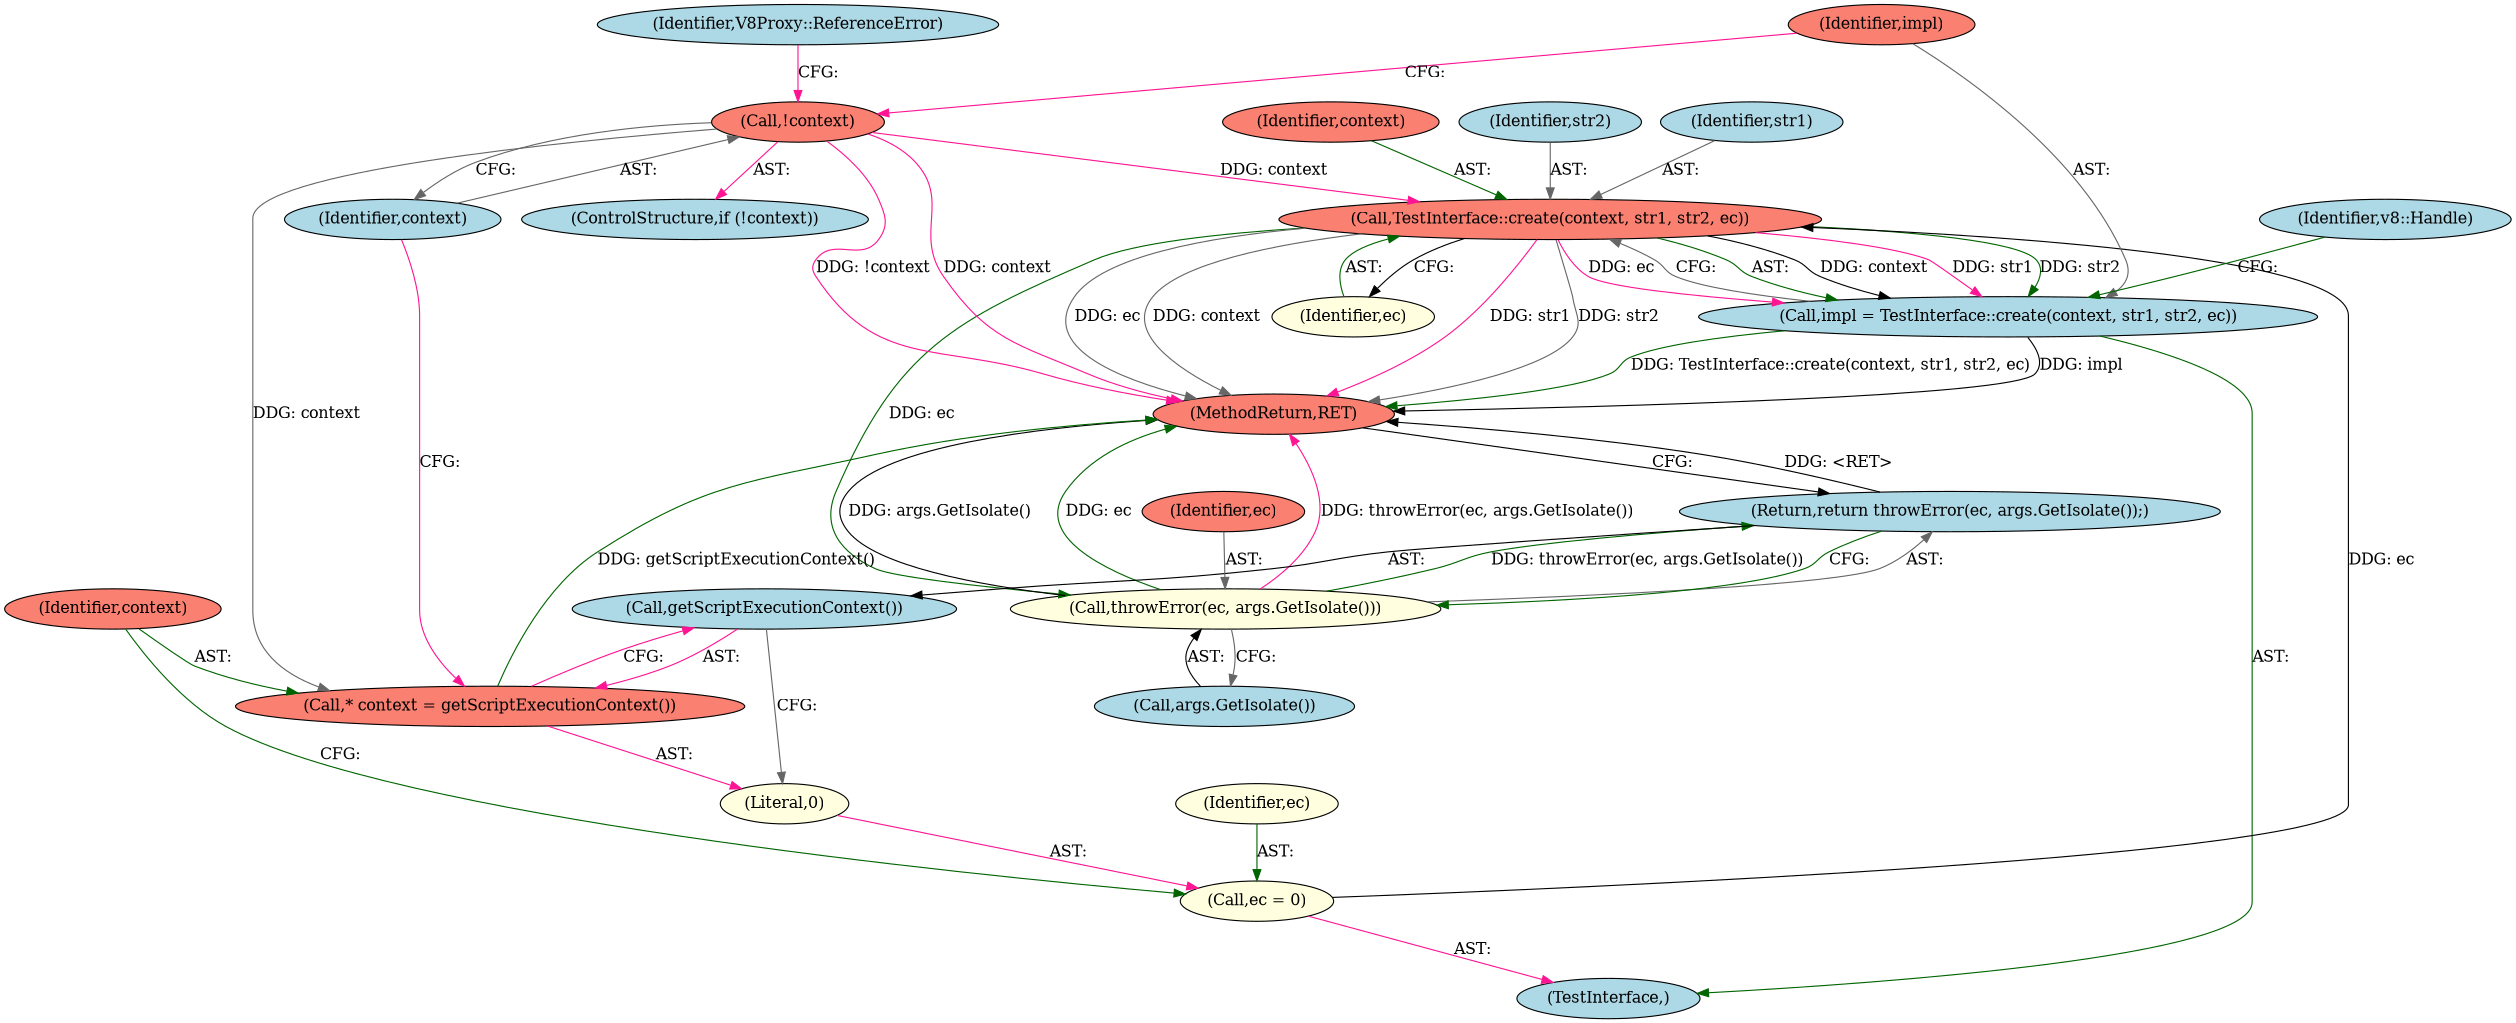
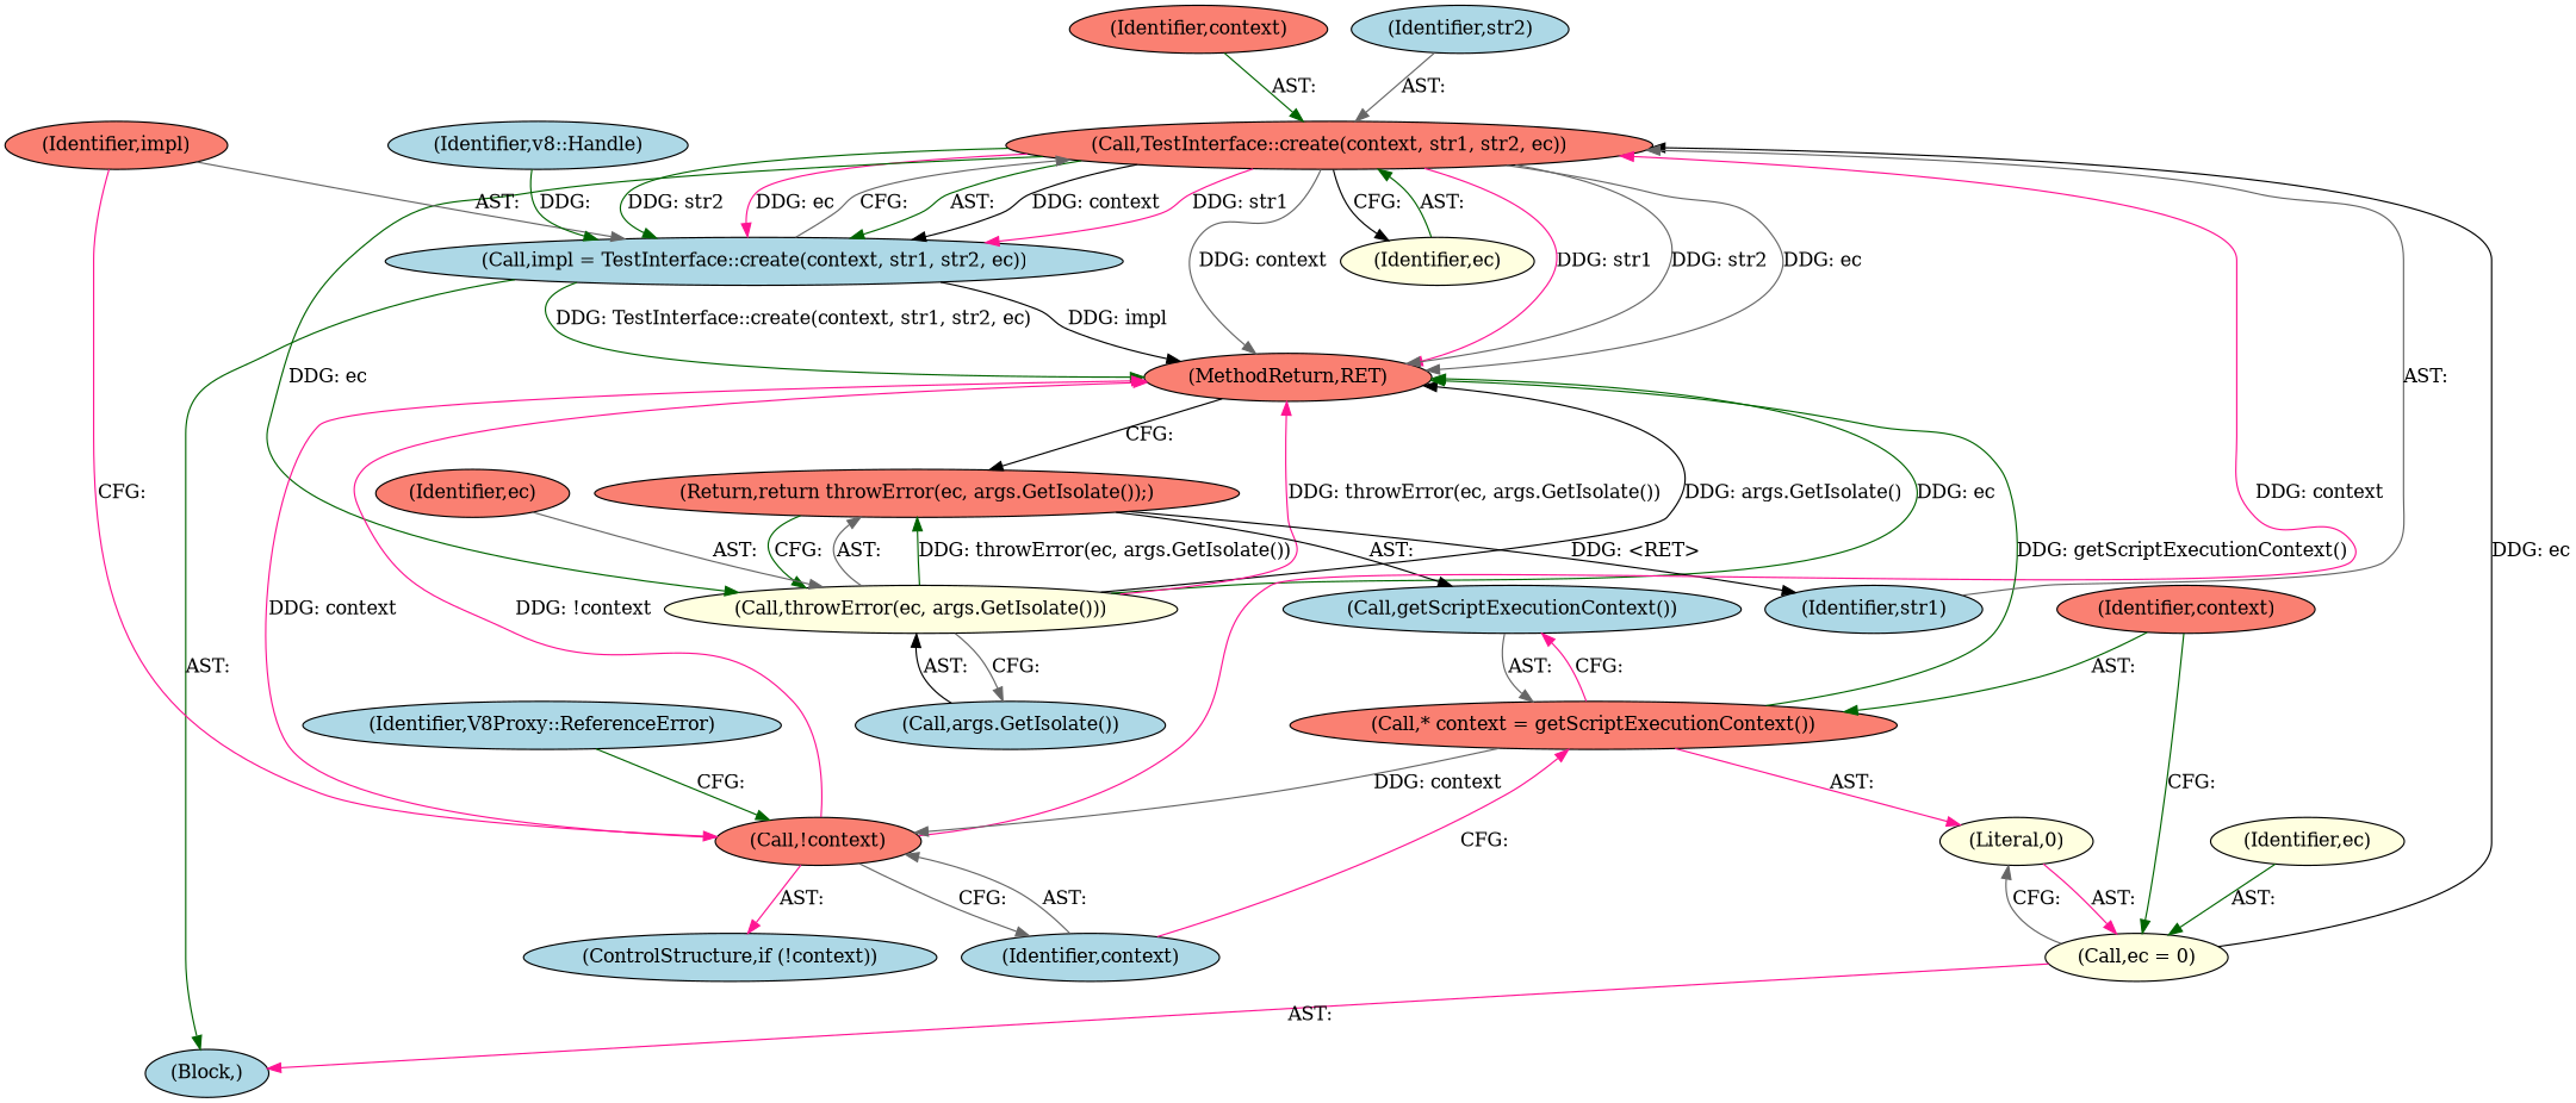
  digraph {
    node [fillcolor=lightblue style=filled]
    edge [color=darkgreen]
    n1 [fillcolor=salmon label="(Call,TestInterface::create(context, str1, str2, ec))"]
    n2 [label="(Call,impl = TestInterface::create(context, str1, str2, ec))"]
    n3 [fillcolor=lightyellow label="(Call,throwError(ec, args.GetIsolate()))"]
    n4 [fillcolor=salmon label="(MethodReturn,RET)"]
    n5 [fillcolor=lightyellow label="(Identifier,ec)"]
-   n6 [label="(TestInterface,)"]
-   n7 [label="(Return,return throwError(ec, args.GetIsolate());)"]
+   n6 [label="(Block,)"]
+   n7 [fillcolor=salmon label="(Return,return throwError(ec, args.GetIsolate());)"]
    n8 [label="(Call,args.GetIsolate())"]
    n9 [fillcolor=salmon label="(Call,!context)"]
    n10 [label="(Identifier,context)"]
    n11 [label="(ControlStructure,if (!context))"]
    n12 [fillcolor=salmon label="(Call,* context = getScriptExecutionContext())"]
    n13 [label="(Call,getScriptExecutionContext())"]
    n14 [fillcolor=lightyellow label="(Literal,0)"]
    n15 [fillcolor=lightyellow label="(Call,ec = 0)"]
    n16 [fillcolor=salmon label="(Identifier,context)"]
    n17 [fillcolor=salmon label="(Identifier,impl)"]
    n18 [label="(Identifier,str1)"]
    n19 [fillcolor=salmon label="(Identifier,context)"]
    n20 [label="(Identifier,V8Proxy::ReferenceError)"]
    n21 [fillcolor=salmon label="(Identifier,ec)"]
    n22 [label="(Identifier,v8::Handle)"]
    n23 [label="(Identifier,str2)"]
    n24 [fillcolor=lightyellow label="(Identifier,ec)"]
    n1 -> n2 [label="AST: "]
    n1 -> n2 [color=black label="DDG: context"]
    n1 -> n2 [color=deeppink label="DDG: str1"]
    n1 -> n2 [label="DDG: str2"]
    n1 -> n2 [color=deeppink label="DDG: ec"]
    n1 -> n3 [label="DDG: ec"]
    n1 -> n4 [color=gray40 label="DDG: context"]
    n1 -> n4 [color=deeppink label="DDG: str1"]
    n1 -> n4 [color=gray40 label="DDG: str2"]
    n1 -> n4 [color=gray40 label="DDG: ec"]
    n1 -> n5 [color=black label="CFG: "]
    n2 -> n1 [color=gray40 label="CFG: "]
    n2 -> n4 [color=black label="DDG: impl"]
    n2 -> n4 [label="DDG: TestInterface::create(context, str1, str2, ec)"]
    n2 -> n6 [label="AST: "]
    n3 -> n4 [color=black label="DDG: args.GetIsolate()"]
    n3 -> n4 [label="DDG: ec"]
    n3 -> n4 [color=deeppink label="DDG: throwError(ec, args.GetIsolate())"]
    n3 -> n7 [color=gray40 label="AST: "]
    n3 -> n7 [label="DDG: throwError(ec, args.GetIsolate())"]
    n3 -> n8 [color=gray40 label="CFG: "]
    n4 -> n7 [color=black label="CFG: "]
    n5 -> n1 [label="AST: "]
    n7 -> n3 [label="CFG: "]
-   n7 -> n4 [color=black label="DDG: <RET>"]
+   n7 -> n18 [color=black label="DDG: <RET>"]
    n7 -> n13 [color=black label="AST: "]
    n8 -> n3 [color=black label="AST: "]
    n9 -> n1 [color=deeppink label="DDG: context"]
    n9 -> n4 [color=deeppink label="DDG: context"]
    n9 -> n4 [color=deeppink label="DDG: !context"]
    n9 -> n10 [color=gray40 label="CFG: "]
    n9 -> n11 [color=deeppink label="AST: "]
    n10 -> n9 [color=gray40 label="AST: "]
    n10 -> n12 [color=deeppink label="CFG: "]
    n12 -> n4 [label="DDG: getScriptExecutionContext()"]
-   n9 -> n12 [color=gray40 label="DDG: context"]
+   n12 -> n9 [color=gray40 label="DDG: context"]
    n12 -> n13 [color=deeppink label="CFG: "]
    n12 -> n14 [color=deeppink label="AST: "]
-   n13 -> n12 [color=deeppink label="AST: "]
+   n13 -> n12 [color=gray40 label="AST: "]
    n14 -> n15 [color=deeppink label="AST: "]
    n15 -> n1 [color=black label="DDG: ec"]
    n15 -> n6 [color=deeppink label="AST: "]
-   n13 -> n14 [color=gray40 label="CFG: "]
+   n15 -> n14 [color=gray40 label="CFG: "]
    n16 -> n12 [label="AST: "]
    n16 -> n15 [label="CFG: "]
    n17 -> n2 [color=gray40 label="AST: "]
    n17 -> n9 [color=deeppink label="CFG: "]
    n18 -> n1 [color=gray40 label="AST: "]
    n19 -> n1 [label="AST: "]
-   n20 -> n9 [color=deeppink label="CFG: "]
+   n20 -> n9 [label="CFG: "]
    n21 -> n3 [color=gray40 label="AST: "]
-   n22 -> n2 [label="CFG: "]
+   n22 -> n2 [label="DDG: "]
    n23 -> n1 [color=gray40 label="AST: "]
    n24 -> n15 [label="AST: "]
  }
